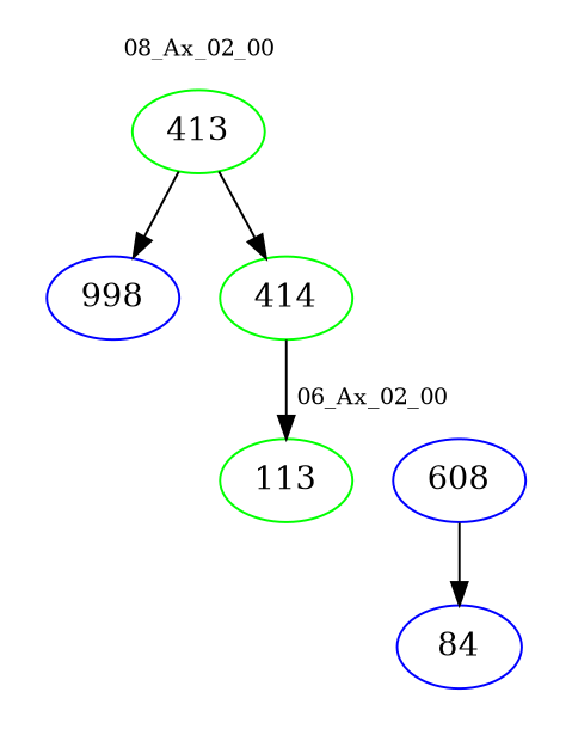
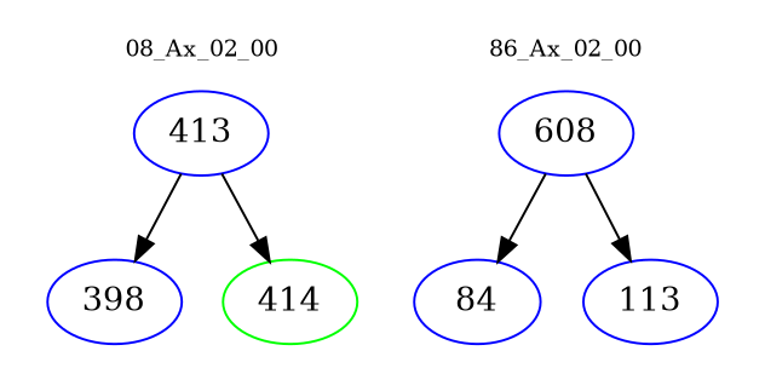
  digraph {
    node [color=blue]
    edge [color=black]
-   n1 [color=green label=413]
-   n2 [label=998]
+   n1 [label=413]
+   n2 [label=398]
    n3 [color=green label=414]
    n4 [label=608]
    n5 [label=84]
-   n6 [color=green label=113]
+   n6 [label=113]
    subgraph cluster_1 {
      color=white
      fontsize=10
      label="08_Ax_02_00"
      n1
      n2
      n3
    }
    subgraph cluster_2 {
      color=white
      fontsize=10
-     label="06_Ax_02_00"
+     label="86_Ax_02_00"
      n4
      n5
      n6
    }
    n1 -> n2
    n1 -> n3
    n4 -> n5
-   n3 -> n6
+   n4 -> n6
  }
